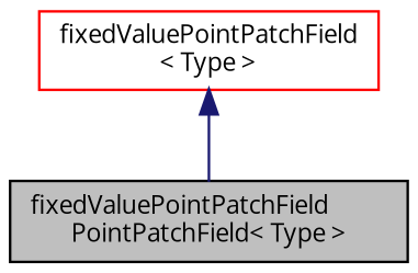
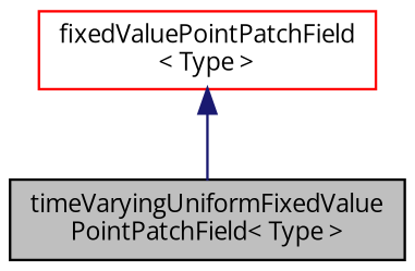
  digraph {
    fontname="Open Sans"
    node [fontname="Open Sans" fontsize=10 shape=record]
-   n1 [color=black fillcolor=grey75 fontcolor=black height=0.2 label="fixedValuePointPatchField\lPointPatchField\< Type \>" style=filled width=0.4]
+   n1 [color=black fillcolor=grey75 fontcolor=black height=0.2 label="timeVaryingUniformFixedValue\lPointPatchField\< Type \>" style=filled width=0.4]
    n2 [color=red height=0.2 label="fixedValuePointPatchField\l\< Type \>" width=0.4]
    n2 -> n1 [color=midnightblue dir=back fontname="Open Sans" fontsize=10 labelfontname=FreeSans labelfontsize=10 style=solid]
  }
